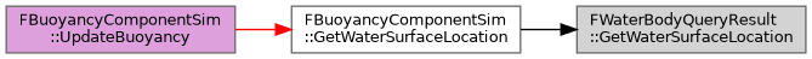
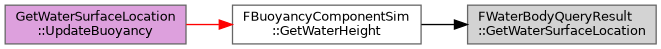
  digraph {
    rankdir=RL
    node [color=grey40 fontname=Helvetica fontsize=10 shape=box style=filled]
    edge [dir=back fontname=Helvetica fontsize=10 labelfontname=Helvetica labelfontsize=10 style=solid]
    n1 [color=gray40 fillcolor=lightgrey fontcolor=black height=0.2 label="FWaterBodyQueryResult\l::GetWaterSurfaceLocation" width=0.4]
-   n2 [fillcolor=white height=0.2 label="FBuoyancyComponentSim\l::GetWaterSurfaceLocation" width=0.4]
-   n3 [fillcolor=plum height=0.2 label="FBuoyancyComponentSim\l::UpdateBuoyancy" width=0.4]
+   n2 [fillcolor=white height=0.2 label="FBuoyancyComponentSim\l::GetWaterHeight" width=0.4]
+   n3 [fillcolor=plum height=0.2 label="GetWaterSurfaceLocation\l::UpdateBuoyancy" width=0.4]
    n1 -> n2 [color=black]
    n2 -> n3 [color=red]
  }
